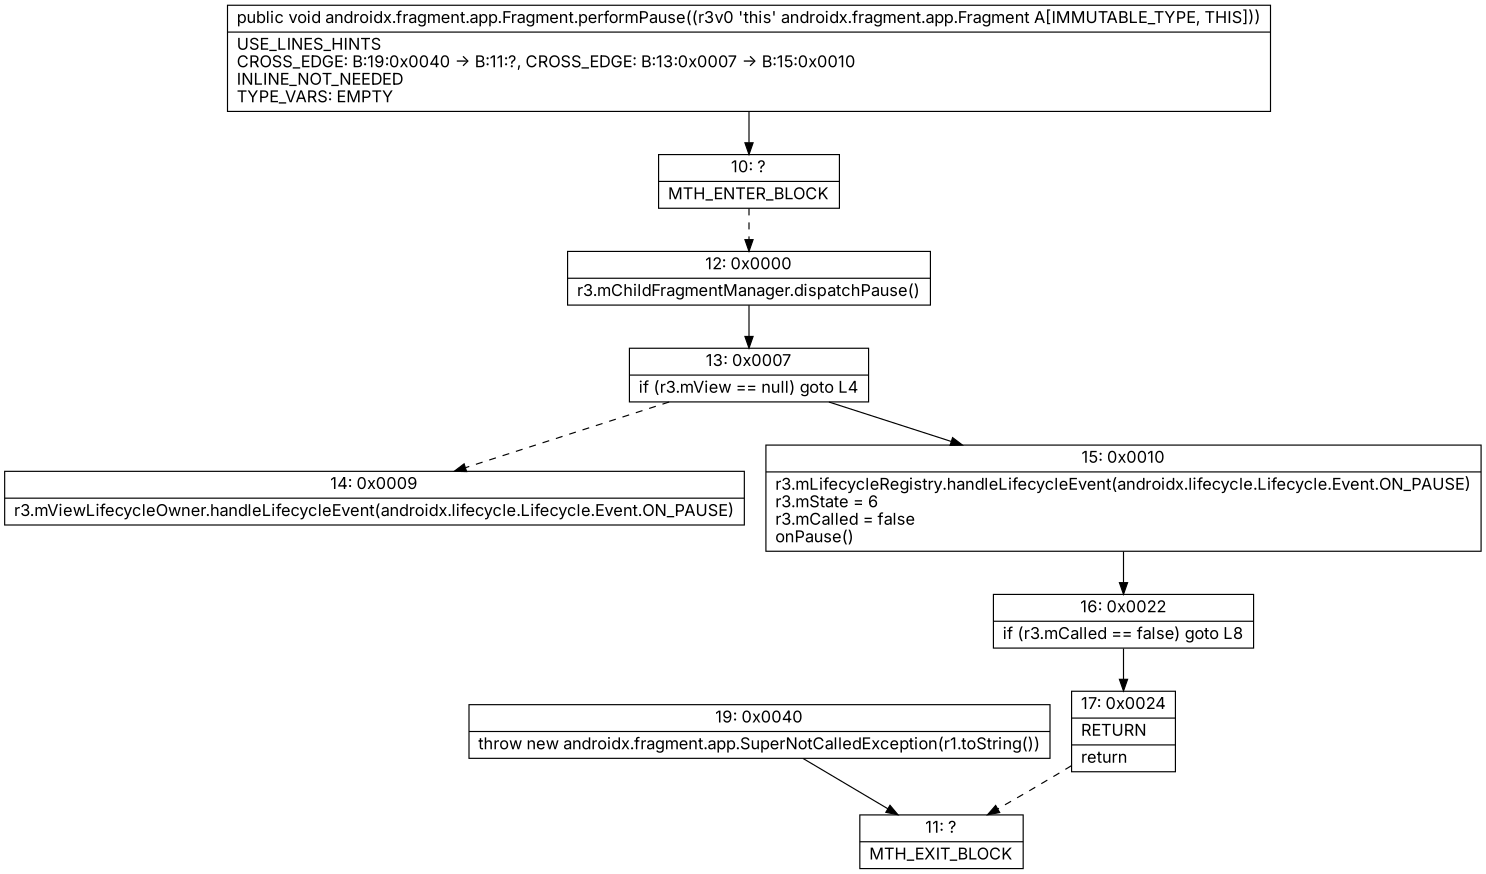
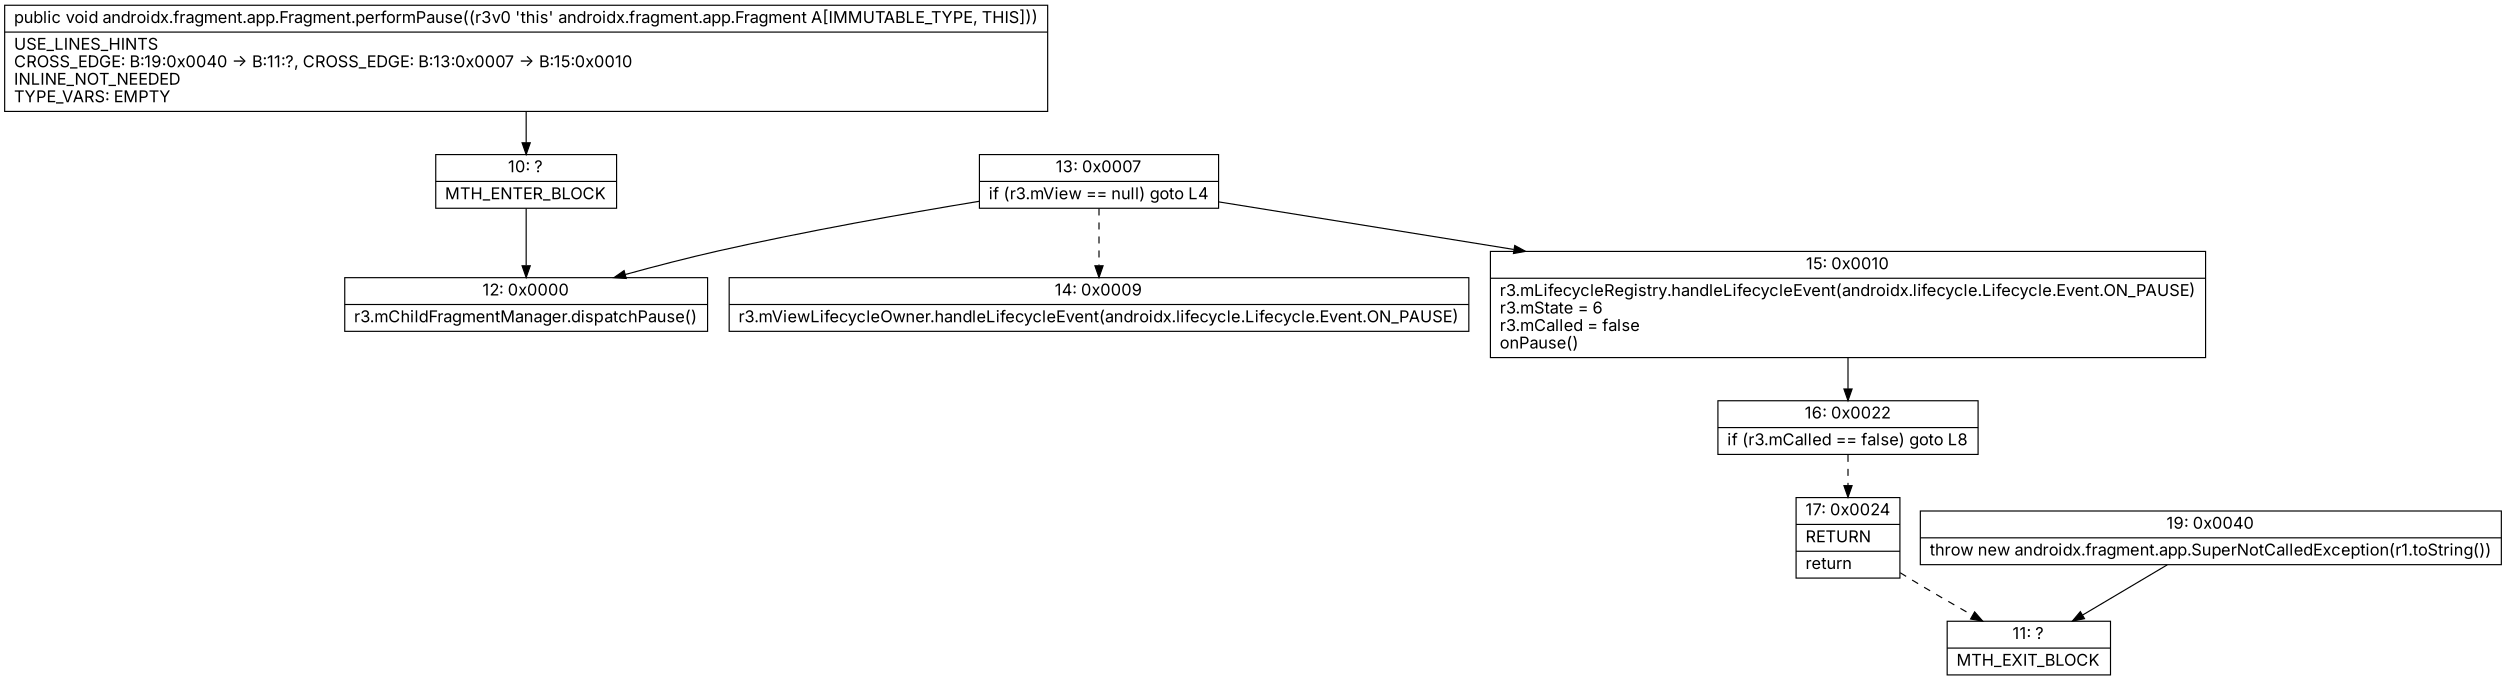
  digraph {
    fontname=Inter
    node [fontname=Inter shape=record]
    edge [fontname=Inter]
    n1 [label="{10\:\ ?|MTH_ENTER_BLOCK\l}"]
    n2 [label="{12\:\ 0x0000|r3.mChildFragmentManager.dispatchPause()\l}"]
    n3 [label="{13\:\ 0x0007|if (r3.mView == null) goto L4\l}"]
    n4 [label="{14\:\ 0x0009|r3.mViewLifecycleOwner.handleLifecycleEvent(androidx.lifecycle.Lifecycle.Event.ON_PAUSE)\l}"]
    n5 [label="{15\:\ 0x0010|r3.mLifecycleRegistry.handleLifecycleEvent(androidx.lifecycle.Lifecycle.Event.ON_PAUSE)\lr3.mState = 6\lr3.mCalled = false\lonPause()\l}"]
    n6 [label="{16\:\ 0x0022|if (r3.mCalled == false) goto L8\l}"]
    n7 [label="{17\:\ 0x0024|RETURN\l|return\l}"]
    n8 [label="{11\:\ ?|MTH_EXIT_BLOCK\l}"]
    n9 [label="{19\:\ 0x0040|throw new androidx.fragment.app.SuperNotCalledException(r1.toString())\l}"]
    n10 [label="{public void androidx.fragment.app.Fragment.performPause((r3v0 'this' androidx.fragment.app.Fragment A[IMMUTABLE_TYPE, THIS]))  | USE_LINES_HINTS\lCROSS_EDGE: B:19:0x0040 \-\> B:11:?, CROSS_EDGE: B:13:0x0007 \-\> B:15:0x0010\lINLINE_NOT_NEEDED\lTYPE_VARS: EMPTY\l}"]
-   n1 -> n2 [style=dashed]
-   n2 -> n3
+   n1 -> n2
+   n3 -> n2
    n3 -> n4 [style=dashed]
    n3 -> n5
    n5 -> n6
-   n6 -> n7 [style=solid]
+   n6 -> n7 [style=dashed]
    n7 -> n8 [style=dashed]
    n9 -> n8
    n10 -> n1
  }
